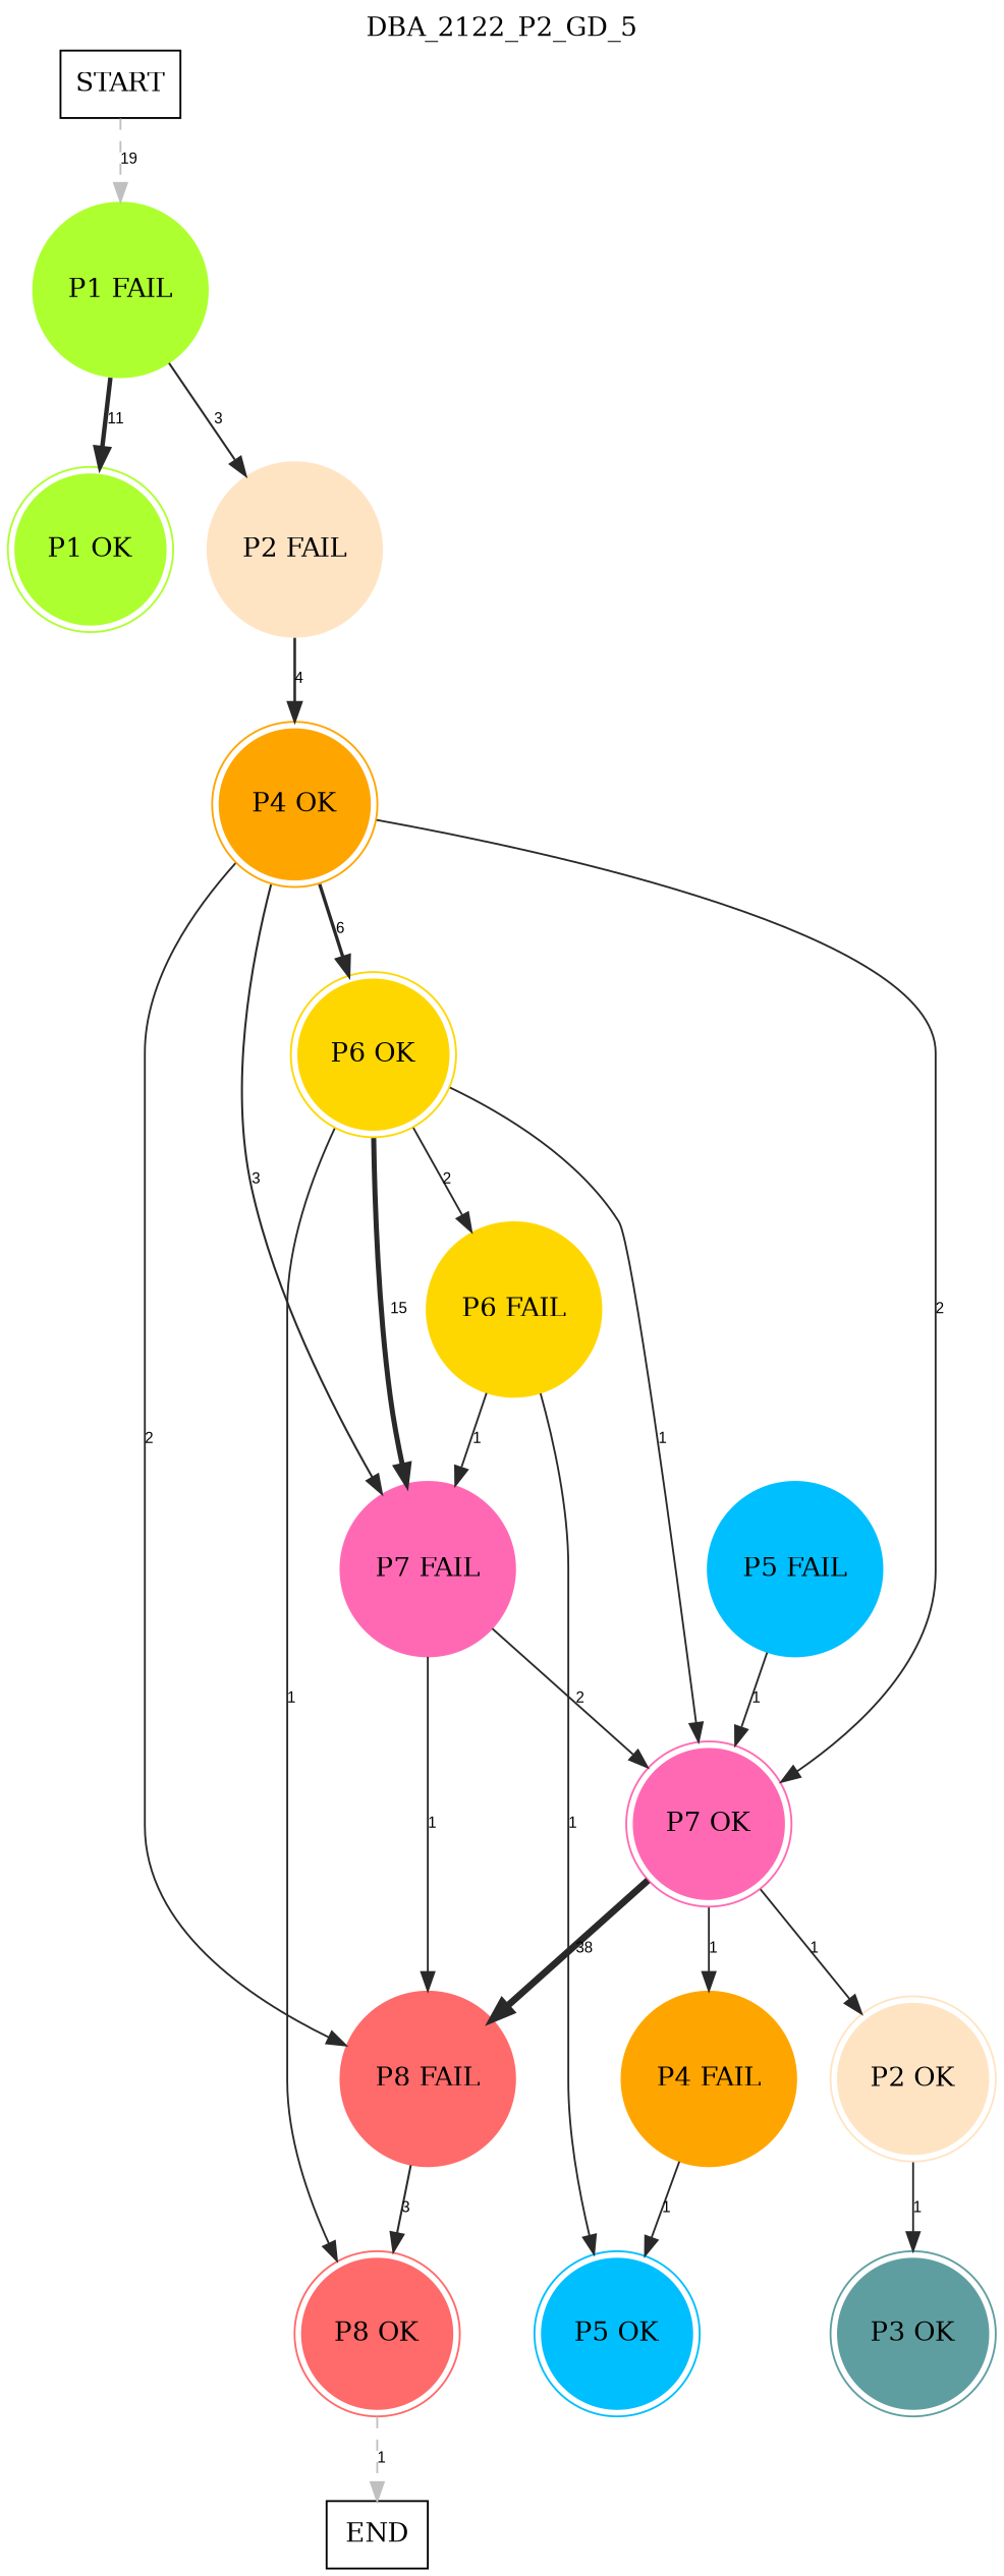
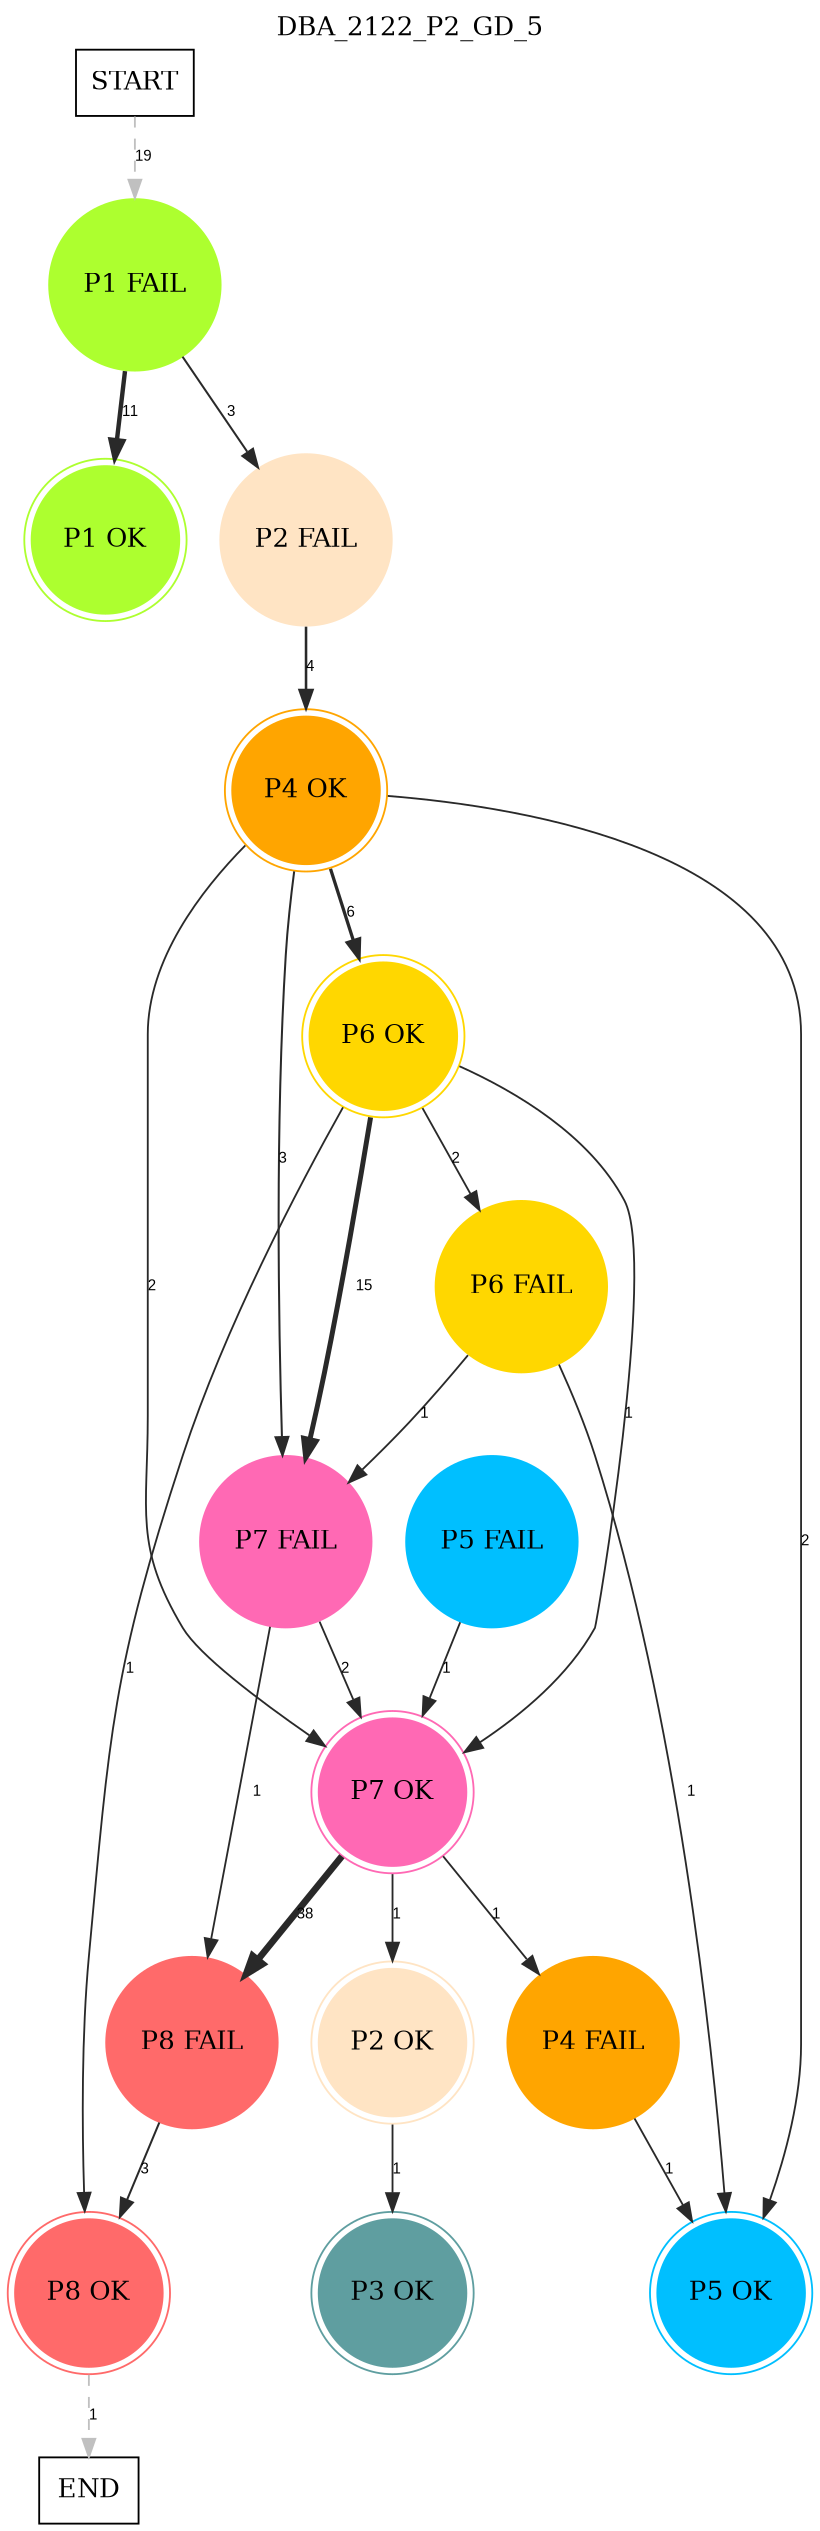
  digraph {
    label=DBA_2122_P2_GD_5
    labelloc=t
    node [color=black shape=circle style=filled]
    edge [color=grey16 fontname=Arial fontsize=8 labelfloat=false penwidth=1]
    START [fillcolor=white shape=box]
    "P1 FAIL" [color=greenyellow]
    "P1 OK" [color=greenyellow peripheries=2]
    "P2 FAIL" [color=bisque]
    "P4 OK" [color=orange peripheries=2]
    "P6 OK" [color=gold peripheries=2]
    "P7 FAIL" [color=hotpink]
    "P7 OK" [color=hotpink peripheries=2]
    "P8 FAIL" [color=indianred1]
    "P6 FAIL" [color=gold]
    "P8 OK" [color=indianred1 peripheries=2]
    "P5 OK" [color=deepskyblue peripheries=2]
    "P2 OK" [color=bisque peripheries=2]
    "P4 FAIL" [color=orange]
    "P5 FAIL" [color=deepskyblue]
    END [fillcolor=white shape=box]
    "P3 OK" [color=cadetblue peripheries=2]
    START -> "P1 FAIL" [color=grey label=19 style=dashed penwidth=""]
    "P1 FAIL" -> "P1 OK" [label=11 penwidth=2.39789527279837]
    "P1 FAIL" -> "P2 FAIL" [label=3 penwidth=1.09861228866811]
    "P2 FAIL" -> "P4 OK" [label=4 penwidth=1.38629436111989]
    "P4 OK" -> "P6 OK" [label=6 penwidth=1.79175946922805]
    "P4 OK" -> "P7 FAIL" [label=3 penwidth=1.09861228866811]
    "P4 OK" -> "P7 OK" [label=2]
-   "P4 OK" -> "P8 FAIL" [label=2]
+   "P4 OK" -> "P5 OK" [label=2]
    "P6 OK" -> "P7 FAIL" [label=15 penwidth=2.70805020110221]
    "P6 OK" -> "P7 OK" [label=1]
    "P6 OK" -> "P6 FAIL" [label=2]
    "P6 OK" -> "P8 OK" [label=1]
    "P7 FAIL" -> "P7 OK" [label=2]
    "P7 FAIL" -> "P8 FAIL" [label=1]
    "P7 OK" -> "P8 FAIL" [label=38 penwidth=3.63758615972639]
    "P7 OK" -> "P2 OK" [label=1]
    "P7 OK" -> "P4 FAIL" [label=1]
    "P8 FAIL" -> "P8 OK" [label=3 penwidth=1.09861228866811]
    "P6 FAIL" -> "P7 FAIL" [label=1]
    "P6 FAIL" -> "P5 OK" [label=1]
    "P8 OK" -> END [color=grey label=1 style=dashed penwidth=""]
    "P2 OK" -> "P3 OK" [label=1]
    "P4 FAIL" -> "P5 OK" [label=1]
    "P5 FAIL" -> "P7 OK" [label=1]
  }
